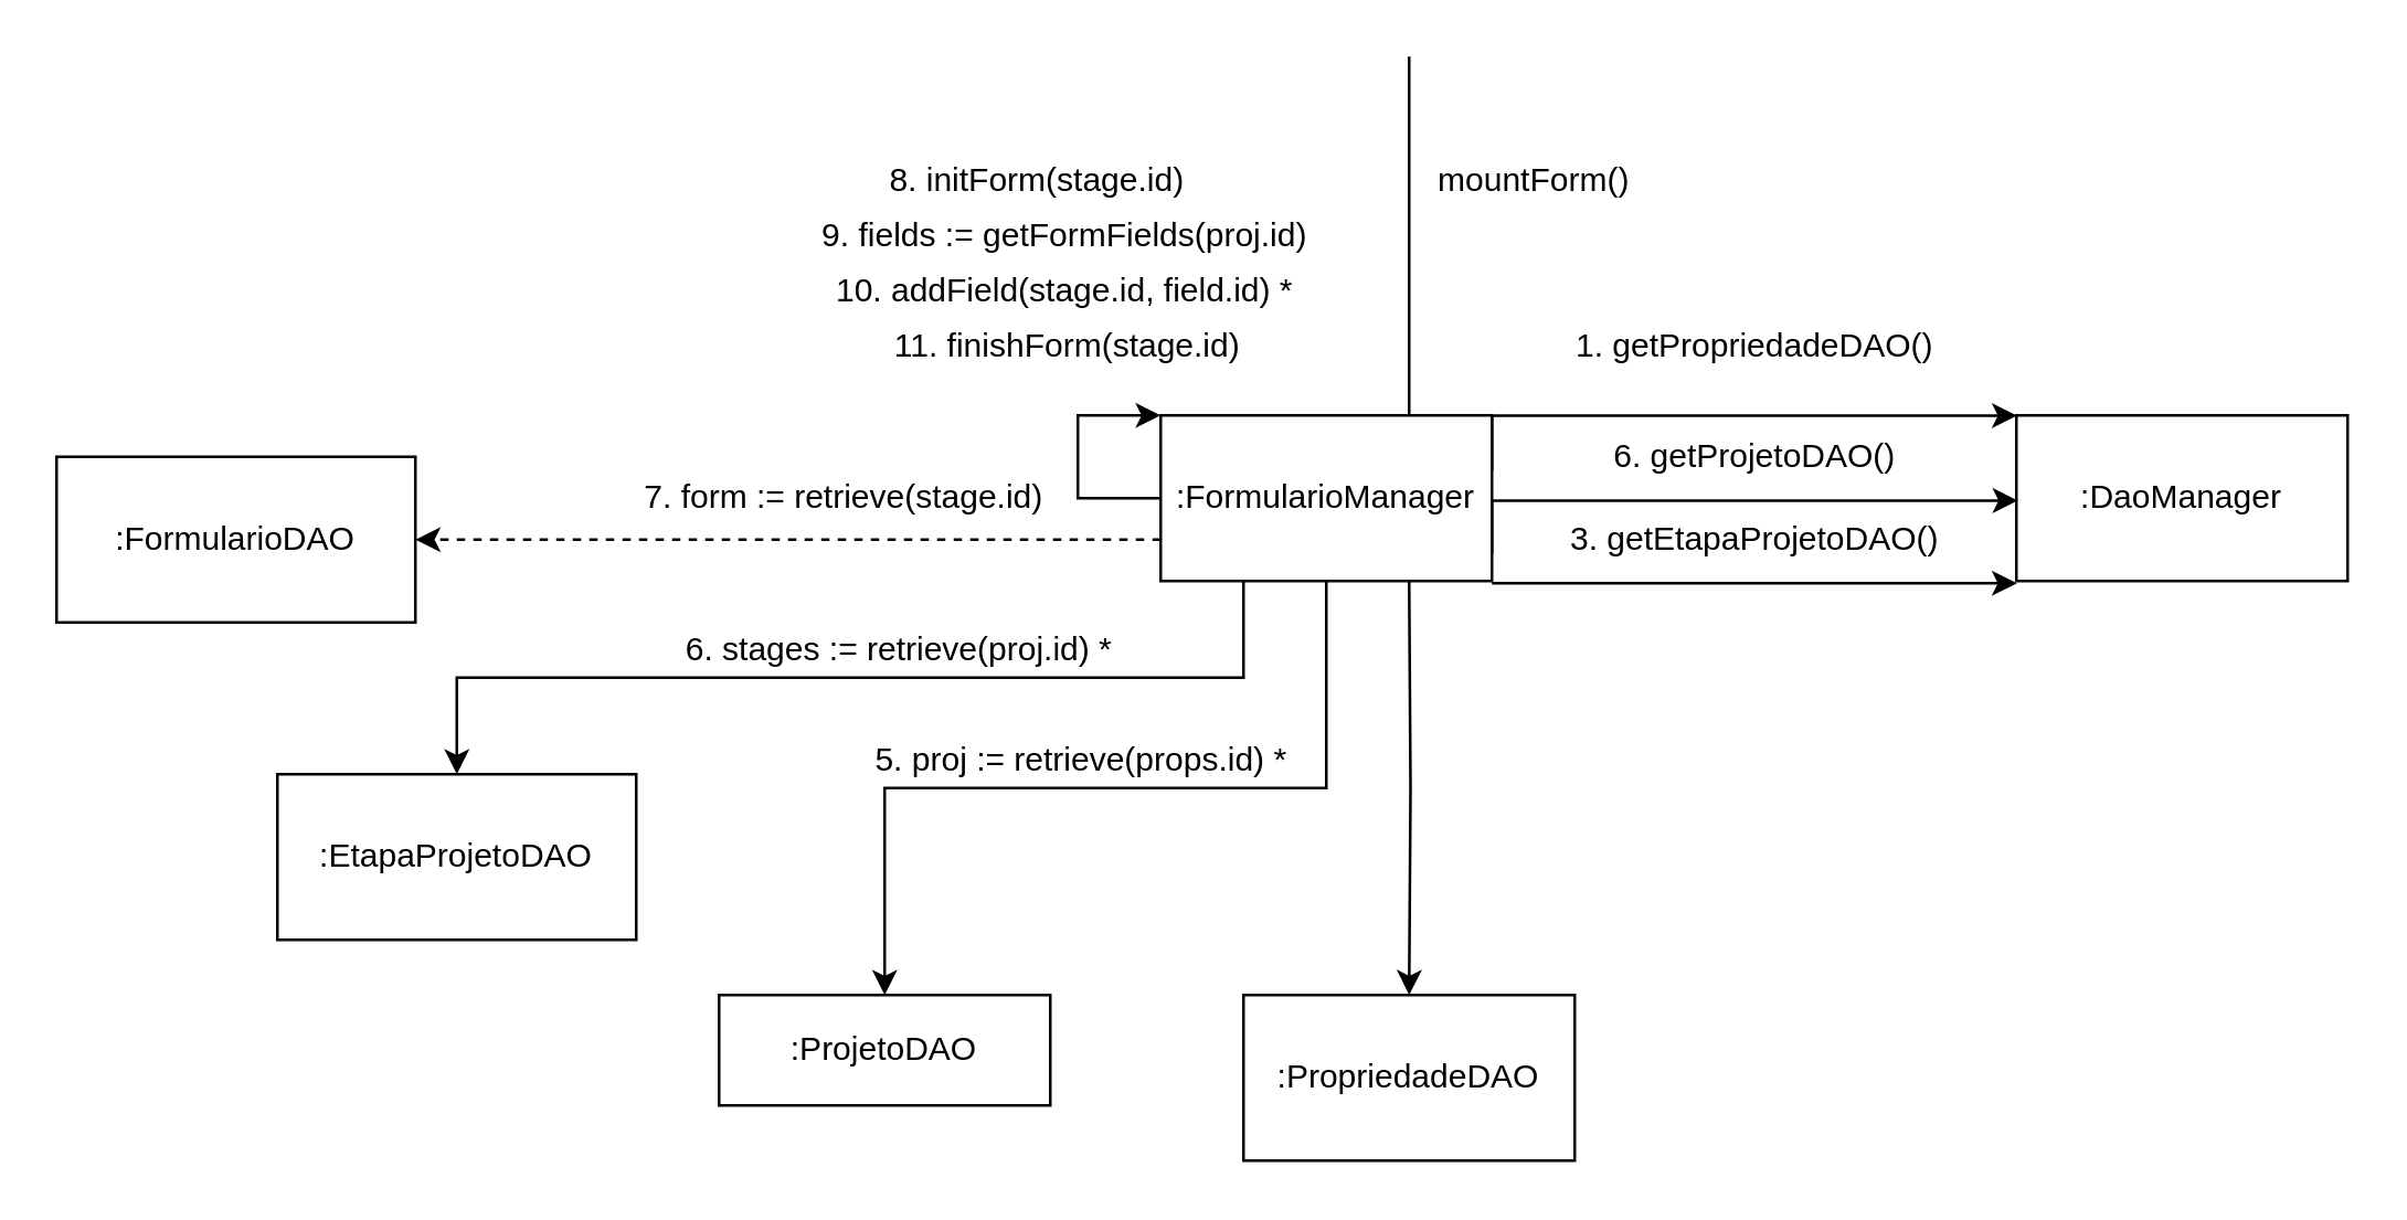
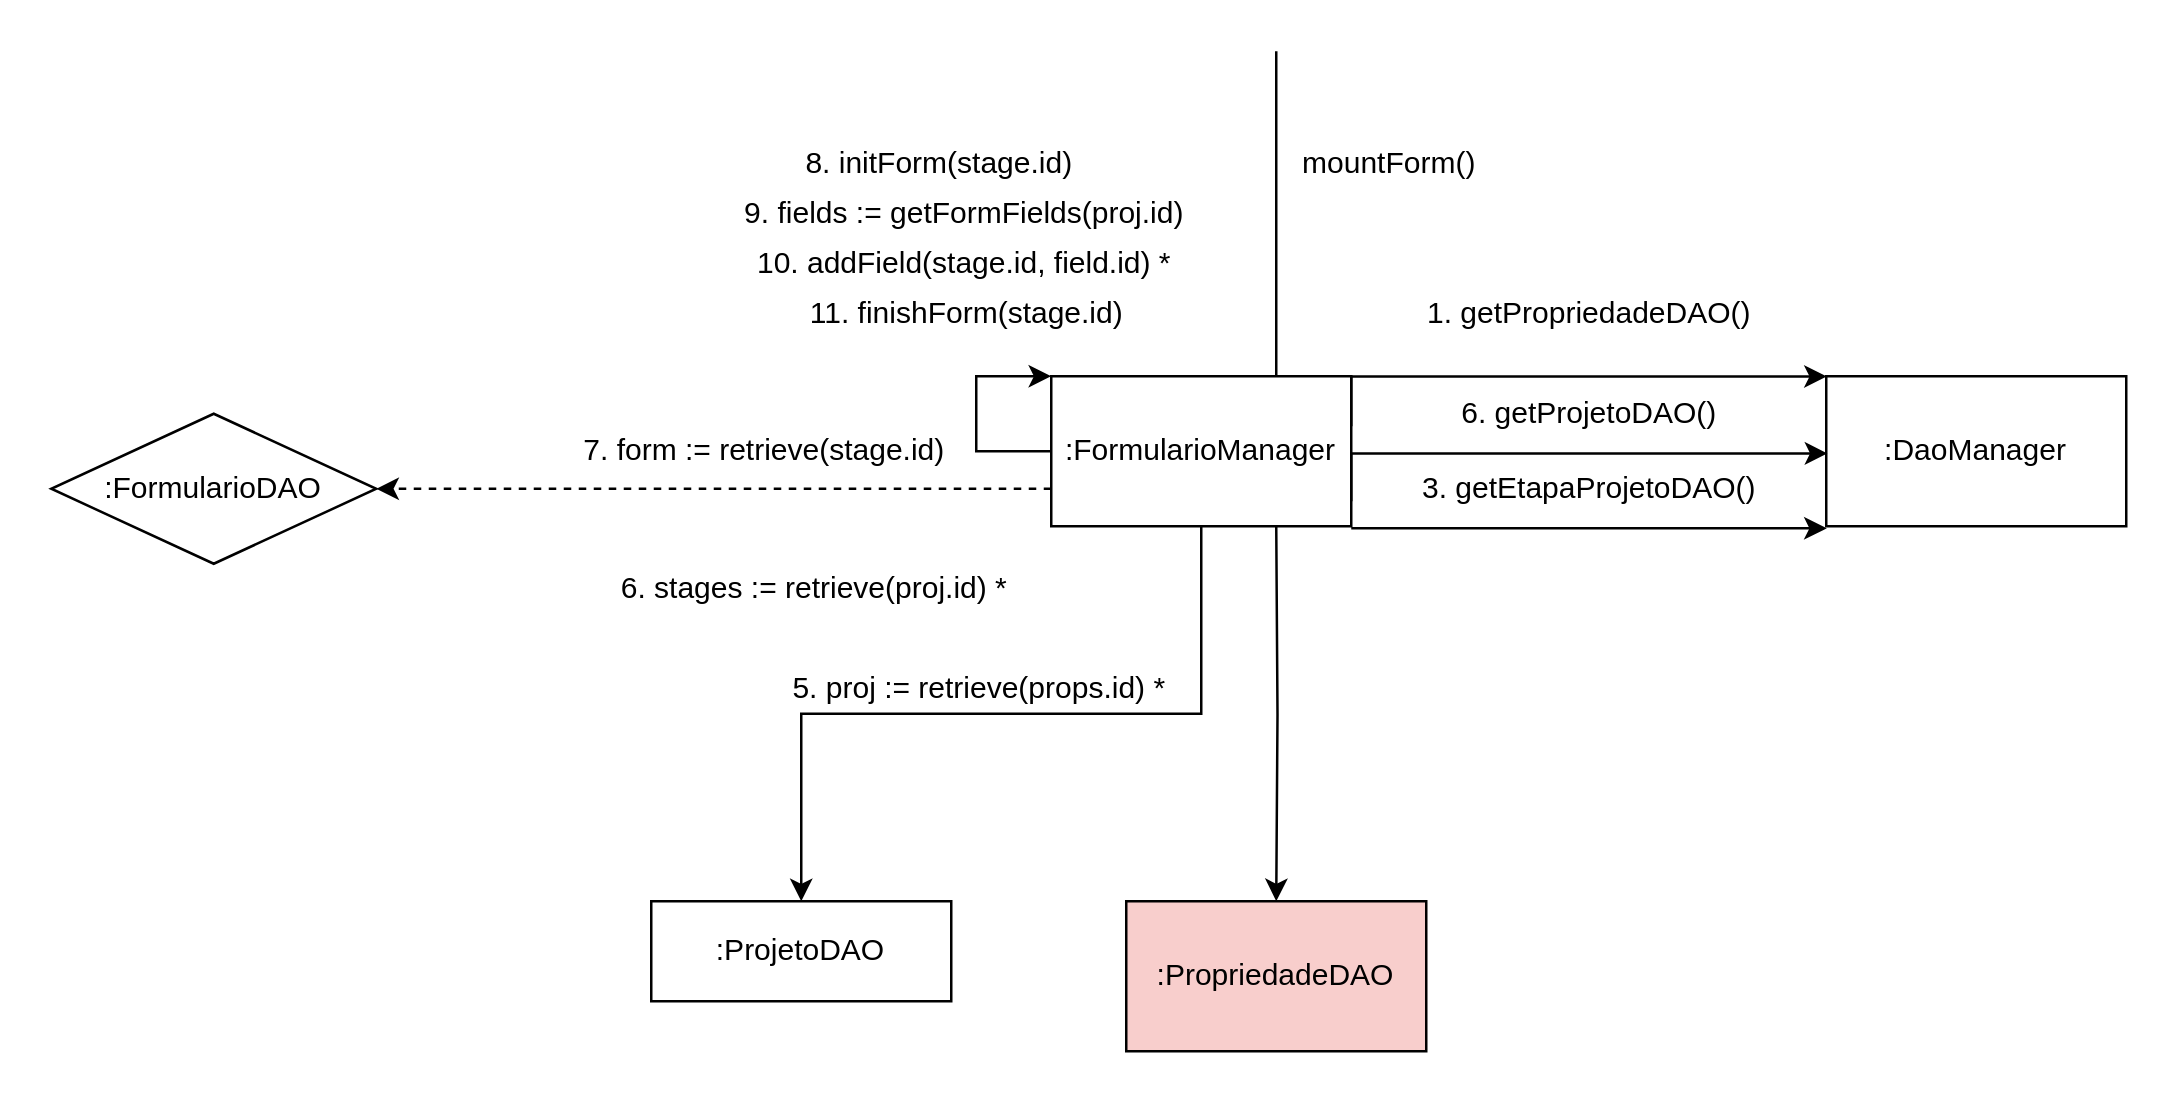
  <mxCell id="0" />
  <mxCell id="1" parent="0" />
  <mxCell id="2" style="edgeStyle=orthogonalEdgeStyle;rounded=0;orthogonalLoop=1;jettySize=auto;html=1;endArrow=none;endFill=0;" parent="1" edge="1"><mxGeometry relative="1" as="geometry"><mxPoint x="510" y="20" as="targetPoint" /><mxPoint x="510" y="150" as="sourcePoint" /></mxGeometry></mxCell>
  <mxCell id="3" style="edgeStyle=orthogonalEdgeStyle;rounded=0;orthogonalLoop=1;jettySize=auto;html=1;exitX=1;exitY=0.5;exitDx=0;exitDy=0;entryX=0.002;entryY=0.168;entryDx=0;entryDy=0;entryPerimeter=0;" parent="1" edge="1"><mxGeometry relative="1" as="geometry"><mxPoint x="730.24" y="150.08" as="targetPoint" /><mxPoint x="540" y="170" as="sourcePoint" /><Array as="points"><mxPoint x="540" y="150" /></Array></mxGeometry></mxCell>
  <mxCell id="4" style="edgeStyle=orthogonalEdgeStyle;rounded=0;orthogonalLoop=1;jettySize=auto;html=1;exitX=0.5;exitY=1;exitDx=0;exitDy=0;" parent="1" target="13" edge="1"><mxGeometry relative="1" as="geometry"><mxPoint x="510" y="210" as="sourcePoint" /></mxGeometry></mxCell>
  <mxCell id="5" style="edgeStyle=orthogonalEdgeStyle;rounded=0;orthogonalLoop=1;jettySize=auto;html=1;exitX=0.5;exitY=1;exitDx=0;exitDy=0;" parent="1" source="9" target="17" edge="1"><mxGeometry relative="1" as="geometry" /></mxCell>
- <mxCell id="6" style="edgeStyle=orthogonalEdgeStyle;rounded=0;orthogonalLoop=1;jettySize=auto;html=1;exitX=0.25;exitY=1;exitDx=0;exitDy=0;" parent="1" source="9" target="20" edge="1"><mxGeometry relative="1" as="geometry" /></mxCell>
  <mxCell id="7" style="edgeStyle=orthogonalEdgeStyle;rounded=0;orthogonalLoop=1;jettySize=auto;html=1;exitX=0;exitY=0.75;exitDx=0;exitDy=0;dashed=1;" parent="1" source="9" target="22" edge="1"><mxGeometry relative="1" as="geometry" /></mxCell>
  <mxCell id="8" style="edgeStyle=orthogonalEdgeStyle;rounded=0;orthogonalLoop=1;jettySize=auto;html=1;entryX=0;entryY=0;entryDx=0;entryDy=0;exitX=0;exitY=0.5;exitDx=0;exitDy=0;" parent="1" source="9" target="9" edge="1"><mxGeometry relative="1" as="geometry"><mxPoint x="450" y="150" as="targetPoint" /><mxPoint x="420" y="150" as="sourcePoint" /><Array as="points"><mxPoint x="390" y="180" /><mxPoint x="390" y="150" /></Array></mxGeometry></mxCell>
  <mxCell id="9" value=":FormularioManager" style="rounded=0;whiteSpace=wrap;html=1;" parent="1" vertex="1"><mxGeometry x="420" y="150" width="120" height="60" as="geometry" /></mxCell>
  <mxCell id="10" value="mountForm()" style="text;html=1;align=center;verticalAlign=middle;resizable=0;points=[];autosize=1;strokeColor=none;fillColor=none;" parent="1" vertex="1"><mxGeometry x="510" y="50" width="90" height="30" as="geometry" /></mxCell>
  <mxCell id="11" value=":DaoManager" style="rounded=0;whiteSpace=wrap;html=1;" parent="1" vertex="1"><mxGeometry x="730" y="150" width="120" height="60" as="geometry" /></mxCell>
  <mxCell id="12" value="1. getPropriedadeDAO()" style="text;html=1;align=center;verticalAlign=middle;resizable=0;points=[];autosize=1;strokeColor=none;fillColor=none;" parent="1" vertex="1"><mxGeometry x="560" y="110" width="150" height="30" as="geometry" /></mxCell>
- <mxCell id="13" value=":PropriedadeDAO" style="rounded=0;whiteSpace=wrap;html=1;" parent="1" vertex="1"><mxGeometry x="450" y="360" width="120" height="60" as="geometry" /></mxCell>
+ <mxCell id="13" value=":PropriedadeDAO" style="rounded=0;whiteSpace=wrap;html=1;fillColor=#f8cecc;" parent="1" vertex="1"><mxGeometry x="450" y="360" width="120" height="60" as="geometry" /></mxCell>
  <mxCell id="14" value="5. proj := retrieve(props.id) *" style="text;html=1;align=center;verticalAlign=middle;resizable=0;points=[];autosize=1;strokeColor=none;fillColor=none;" parent="1" vertex="1"><mxGeometry x="307" y="262" width="167" height="26" as="geometry" /></mxCell>
  <mxCell id="15" style="edgeStyle=orthogonalEdgeStyle;rounded=0;orthogonalLoop=1;jettySize=auto;html=1;exitX=1;exitY=0.5;exitDx=0;exitDy=0;entryX=0.004;entryY=0.681;entryDx=0;entryDy=0;entryPerimeter=0;" parent="1" edge="1"><mxGeometry relative="1" as="geometry"><mxPoint x="730.48" y="180.86" as="targetPoint" /><mxPoint x="540" y="200" as="sourcePoint" /><Array as="points"><mxPoint x="540" y="180" /><mxPoint x="731" y="180" /></Array></mxGeometry></mxCell>
  <mxCell id="16" value="6. getProjetoDAO()" style="text;html=1;align=center;verticalAlign=middle;resizable=0;points=[];autosize=1;strokeColor=none;fillColor=none;" parent="1" vertex="1"><mxGeometry x="570" y="150" width="130" height="30" as="geometry" /></mxCell>
  <mxCell id="17" value=":ProjetoDAO" style="rounded=0;whiteSpace=wrap;html=1;" parent="1" vertex="1"><mxGeometry x="260" y="360" width="120" height="40" as="geometry" /></mxCell>
  <mxCell id="18" value="3. getEtapaProjetoDAO()" style="text;html=1;align=center;verticalAlign=middle;resizable=0;points=[];autosize=1;strokeColor=none;fillColor=none;" parent="1" vertex="1"><mxGeometry x="555" y="180" width="160" height="30" as="geometry" /></mxCell>
  <mxCell id="19" style="edgeStyle=orthogonalEdgeStyle;rounded=0;orthogonalLoop=1;jettySize=auto;html=1;entryX=0.004;entryY=0.681;entryDx=0;entryDy=0;entryPerimeter=0;" parent="1" edge="1"><mxGeometry relative="1" as="geometry"><mxPoint x="730.22" y="210.83" as="targetPoint" /><mxPoint x="540" y="210" as="sourcePoint" /><Array as="points"><mxPoint x="539.74" y="209.97" /><mxPoint x="730.74" y="209.97" /></Array></mxGeometry></mxCell>
- <mxCell id="20" value=":EtapaProjetoDAO" style="rounded=0;whiteSpace=wrap;html=1;" parent="1" vertex="1"><mxGeometry x="100" y="280" width="130" height="60" as="geometry" /></mxCell>
  <mxCell id="21" value="6. stages := retrieve(proj.id) *" style="text;html=1;align=center;verticalAlign=middle;resizable=0;points=[];autosize=1;strokeColor=none;fillColor=none;" parent="1" vertex="1"><mxGeometry x="239" y="222" width="172" height="26" as="geometry" /></mxCell>
- <mxCell id="22" value=":FormularioDAO" style="rounded=0;whiteSpace=wrap;html=1;" parent="1" vertex="1"><mxGeometry x="20" y="165" width="130" height="60" as="geometry" /></mxCell>
+ <mxCell id="22" value=":FormularioDAO" style="rhombus;whiteSpace=wrap;html=1;" parent="1" vertex="1"><mxGeometry x="20" y="165" width="130" height="60" as="geometry" /></mxCell>
  <mxCell id="23" value="7. form := retrieve(stage.id)" style="text;html=1;align=center;verticalAlign=middle;resizable=0;points=[];autosize=1;strokeColor=none;fillColor=none;" parent="1" vertex="1"><mxGeometry x="224" y="167" width="162" height="26" as="geometry" /></mxCell>
  <mxCell id="24" value="8. initForm(stage.id)" style="text;html=1;align=center;verticalAlign=middle;resizable=0;points=[];autosize=1;strokeColor=none;fillColor=none;" parent="1" vertex="1"><mxGeometry x="310" y="50" width="130" height="30" as="geometry" /></mxCell>
  <mxCell id="25" value="9. fields := getFormFields(proj.id)" style="text;html=1;align=center;verticalAlign=middle;resizable=0;points=[];autosize=1;strokeColor=none;fillColor=none;" parent="1" vertex="1"><mxGeometry x="285" y="70" width="200" height="30" as="geometry" /></mxCell>
  <mxCell id="26" value="10. addField(stage.id, field.id) *" style="text;html=1;align=center;verticalAlign=middle;resizable=0;points=[];autosize=1;strokeColor=none;fillColor=none;" parent="1" vertex="1"><mxGeometry x="290" y="90" width="190" height="30" as="geometry" /></mxCell>
  <mxCell id="27" value="11. finishForm(stage.id)" style="text;html=1;align=center;verticalAlign=middle;resizable=0;points=[];autosize=1;strokeColor=none;fillColor=none;" parent="1" vertex="1"><mxGeometry x="314" y="112" width="143" height="26" as="geometry" /></mxCell>
